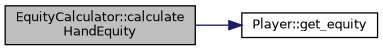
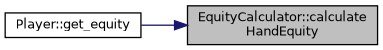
  digraph {
    rankdir=RL
    node [color=black fontname=Helvetica fontsize=10 shape=record style=filled]
    n1 [fillcolor=grey75 fontcolor=black height=0.2 label="EquityCalculator::calculate\lHandEquity" width=0.4]
    n2 [fillcolor=white height=0.2 label="Player::get_equity" width=0.4]
-   n2 -> n1 [color=midnightblue dir=back fontname=Helvetica fontsize=10 labelfontname=Helvetica labelfontsize=10 style=solid]
+   n1 -> n2 [color=midnightblue dir=back fontname=Helvetica fontsize=10 labelfontname=Helvetica labelfontsize=10 style=solid]
  }
